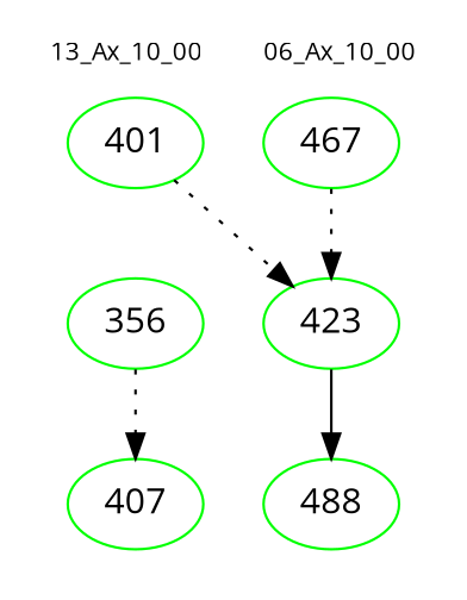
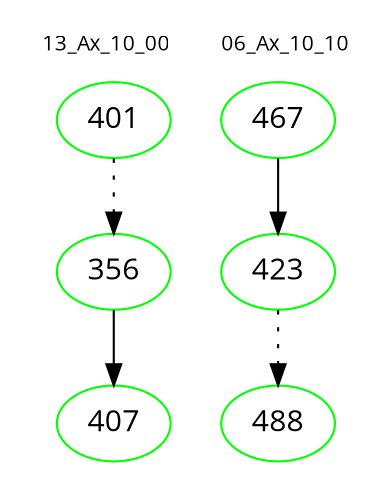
  digraph {
    fontname="Open Sans"
    node [color=green fontname="Open Sans"]
    edge [color=black fontname="Open Sans" style=dotted]
    n1 [label=401]
    n2 [label=356]
    n3 [label=407]
    n4 [label=467]
    n5 [label=423]
    n6 [label=488]
    subgraph cluster_1 {
      color=white
      fontsize=10
      label="13_Ax_10_00"
      n1
      n2
      n3
    }
    subgraph cluster_2 {
      color=white
      fontsize=10
-     label="06_Ax_10_00"
+     label="06_Ax_10_10"
      n4
      n5
      n6
    }
-   n1 -> n5
-   n2 -> n3
-   n4 -> n5
-   n5 -> n6 [style=solid]
+   n1 -> n2
+   n2 -> n3 [style=solid]
+   n4 -> n5 [style=solid]
+   n5 -> n6
  }
